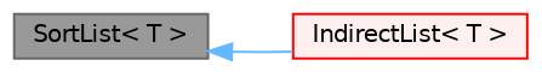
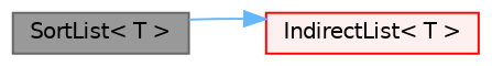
  digraph {
    rankdir=LR
    node [fontname=Helvetica fontsize=10 shape=box style=filled]
    n1 [color=gray40 fillcolor=grey60 fontcolor=black height=0.2 label="SortList\< T \>" width=0.4]
    n2 [color=red fillcolor="#FFF0F0" height=0.2 label="IndirectList\< T \>" width=0.4]
-   n1 -> n2 [color=steelblue1 dir=back fontname=Helvetica fontsize=10 labelfontname=Helvetica labelfontsize=10 style=solid]
+   n2 -> n1 [color=steelblue1 dir=back fontname=Helvetica fontsize=10 labelfontname=Helvetica labelfontsize=10 style=solid]
  }
